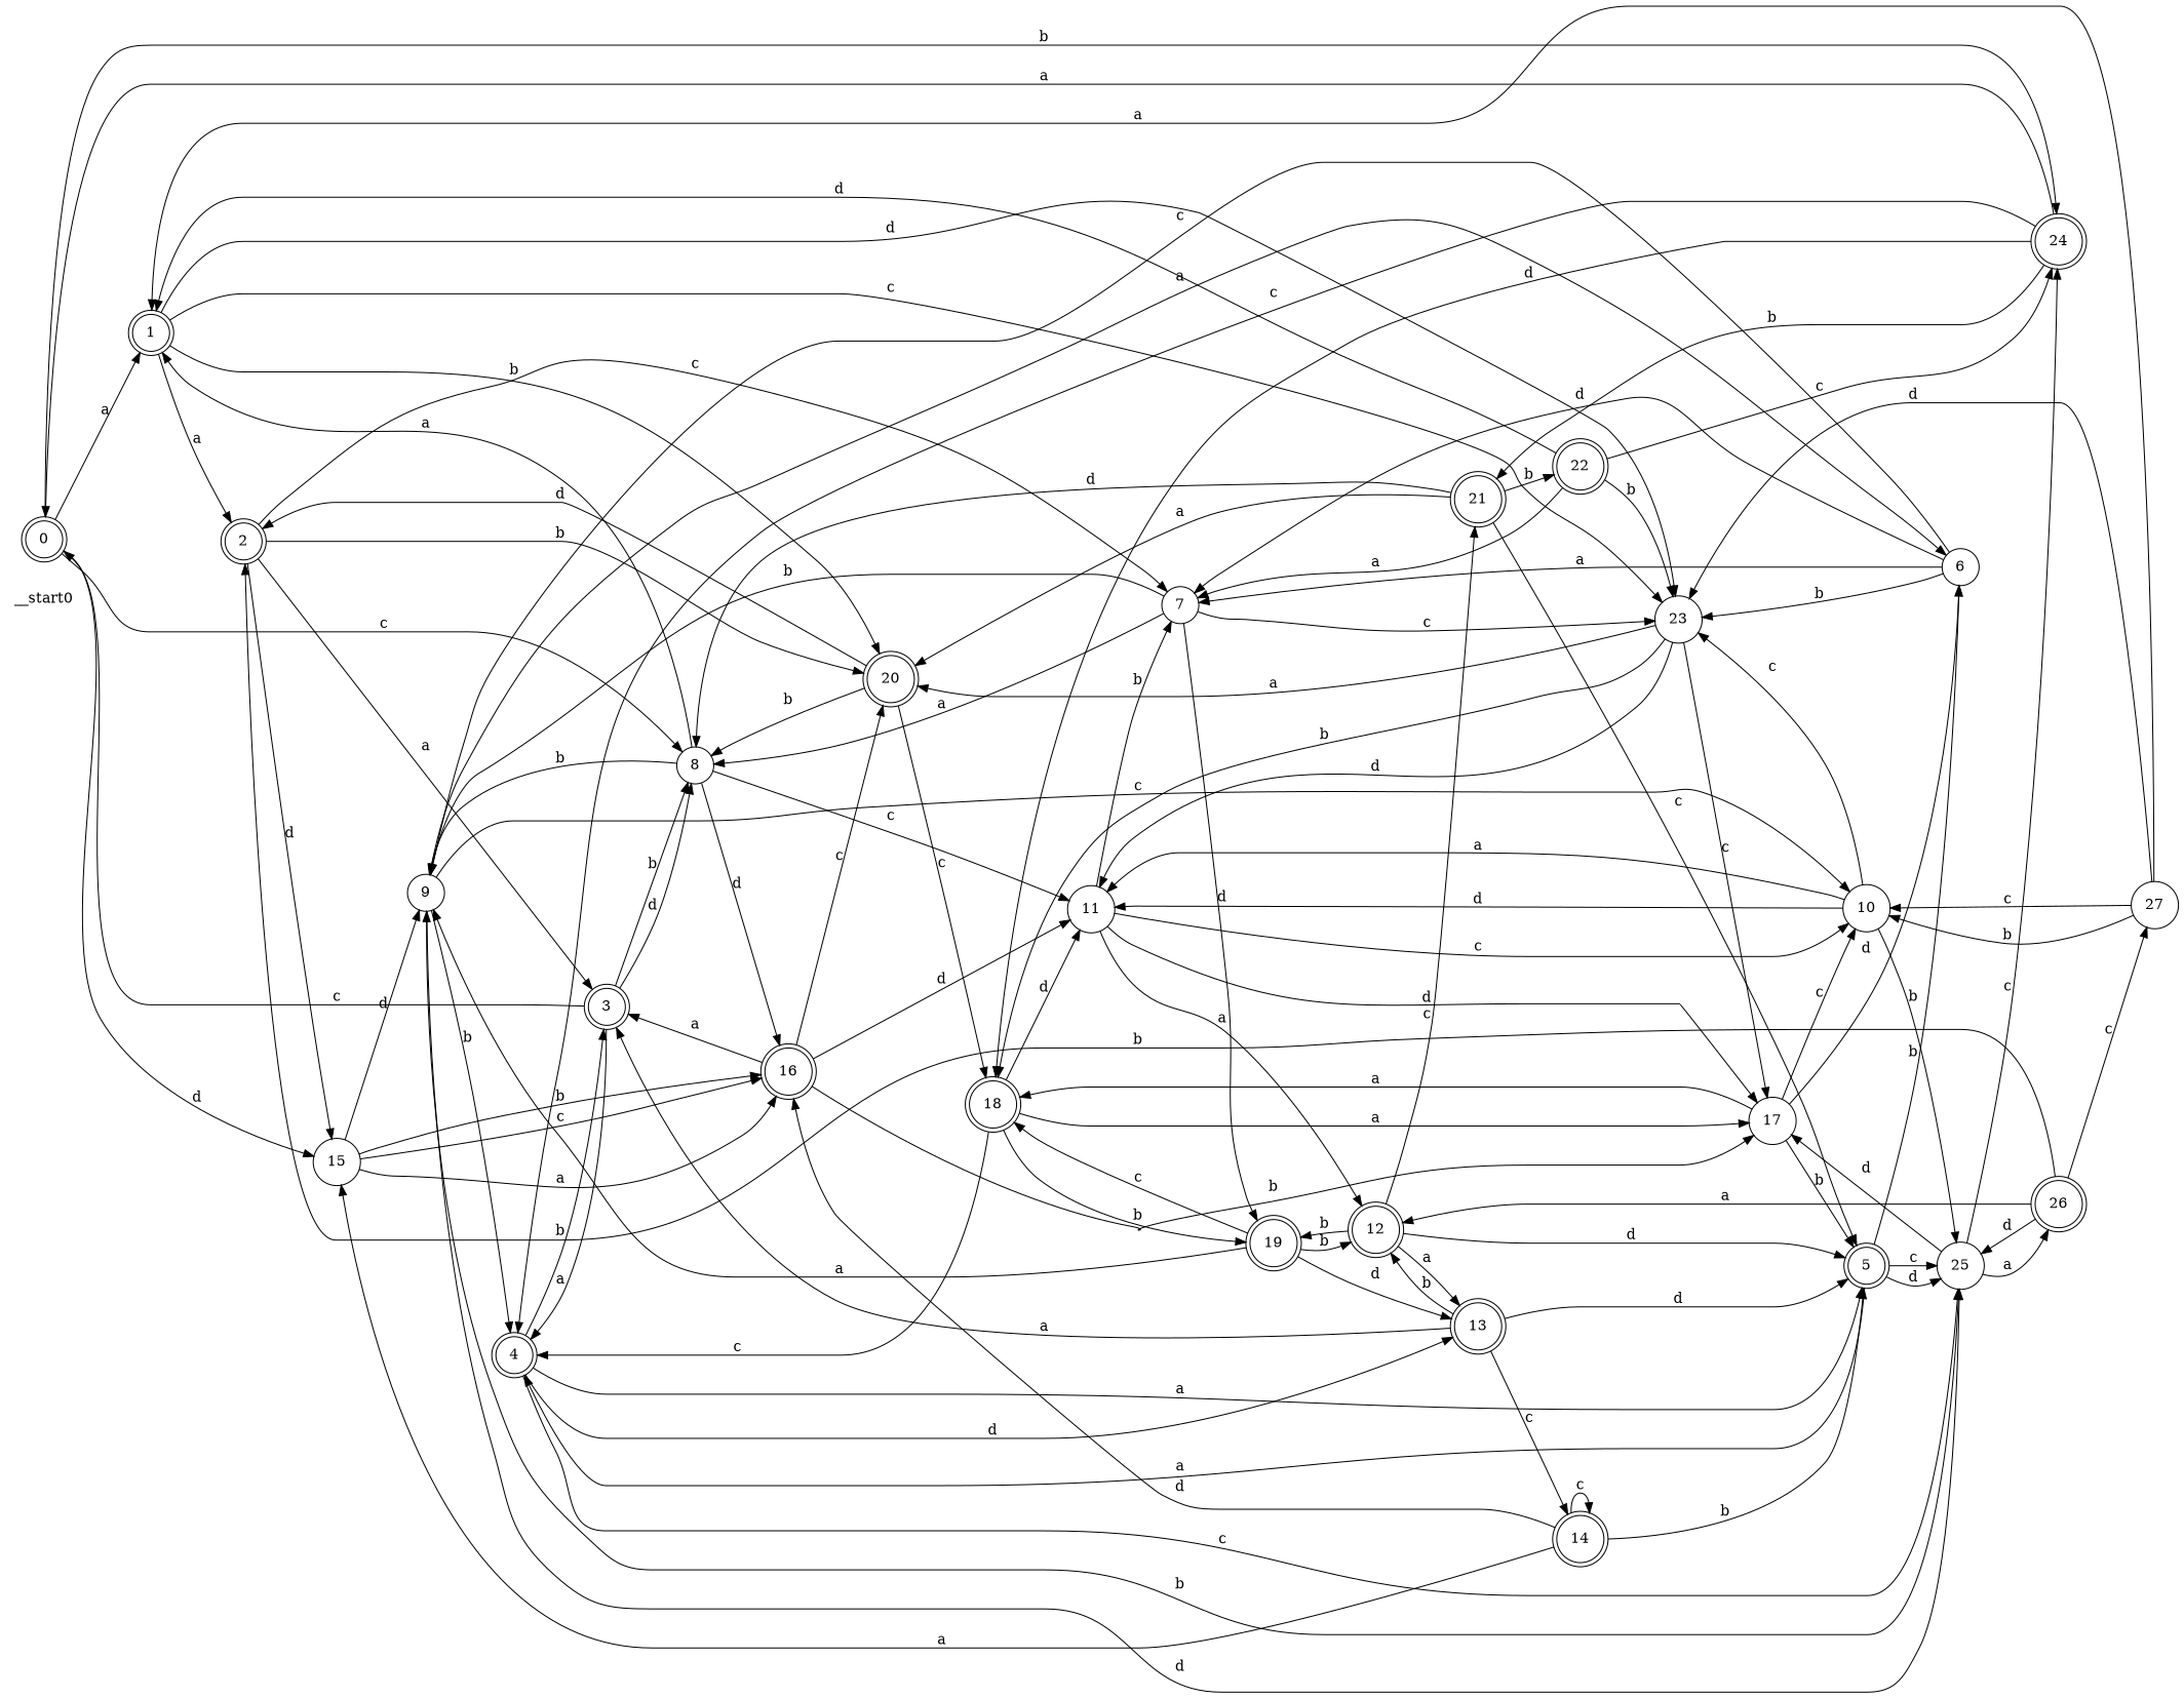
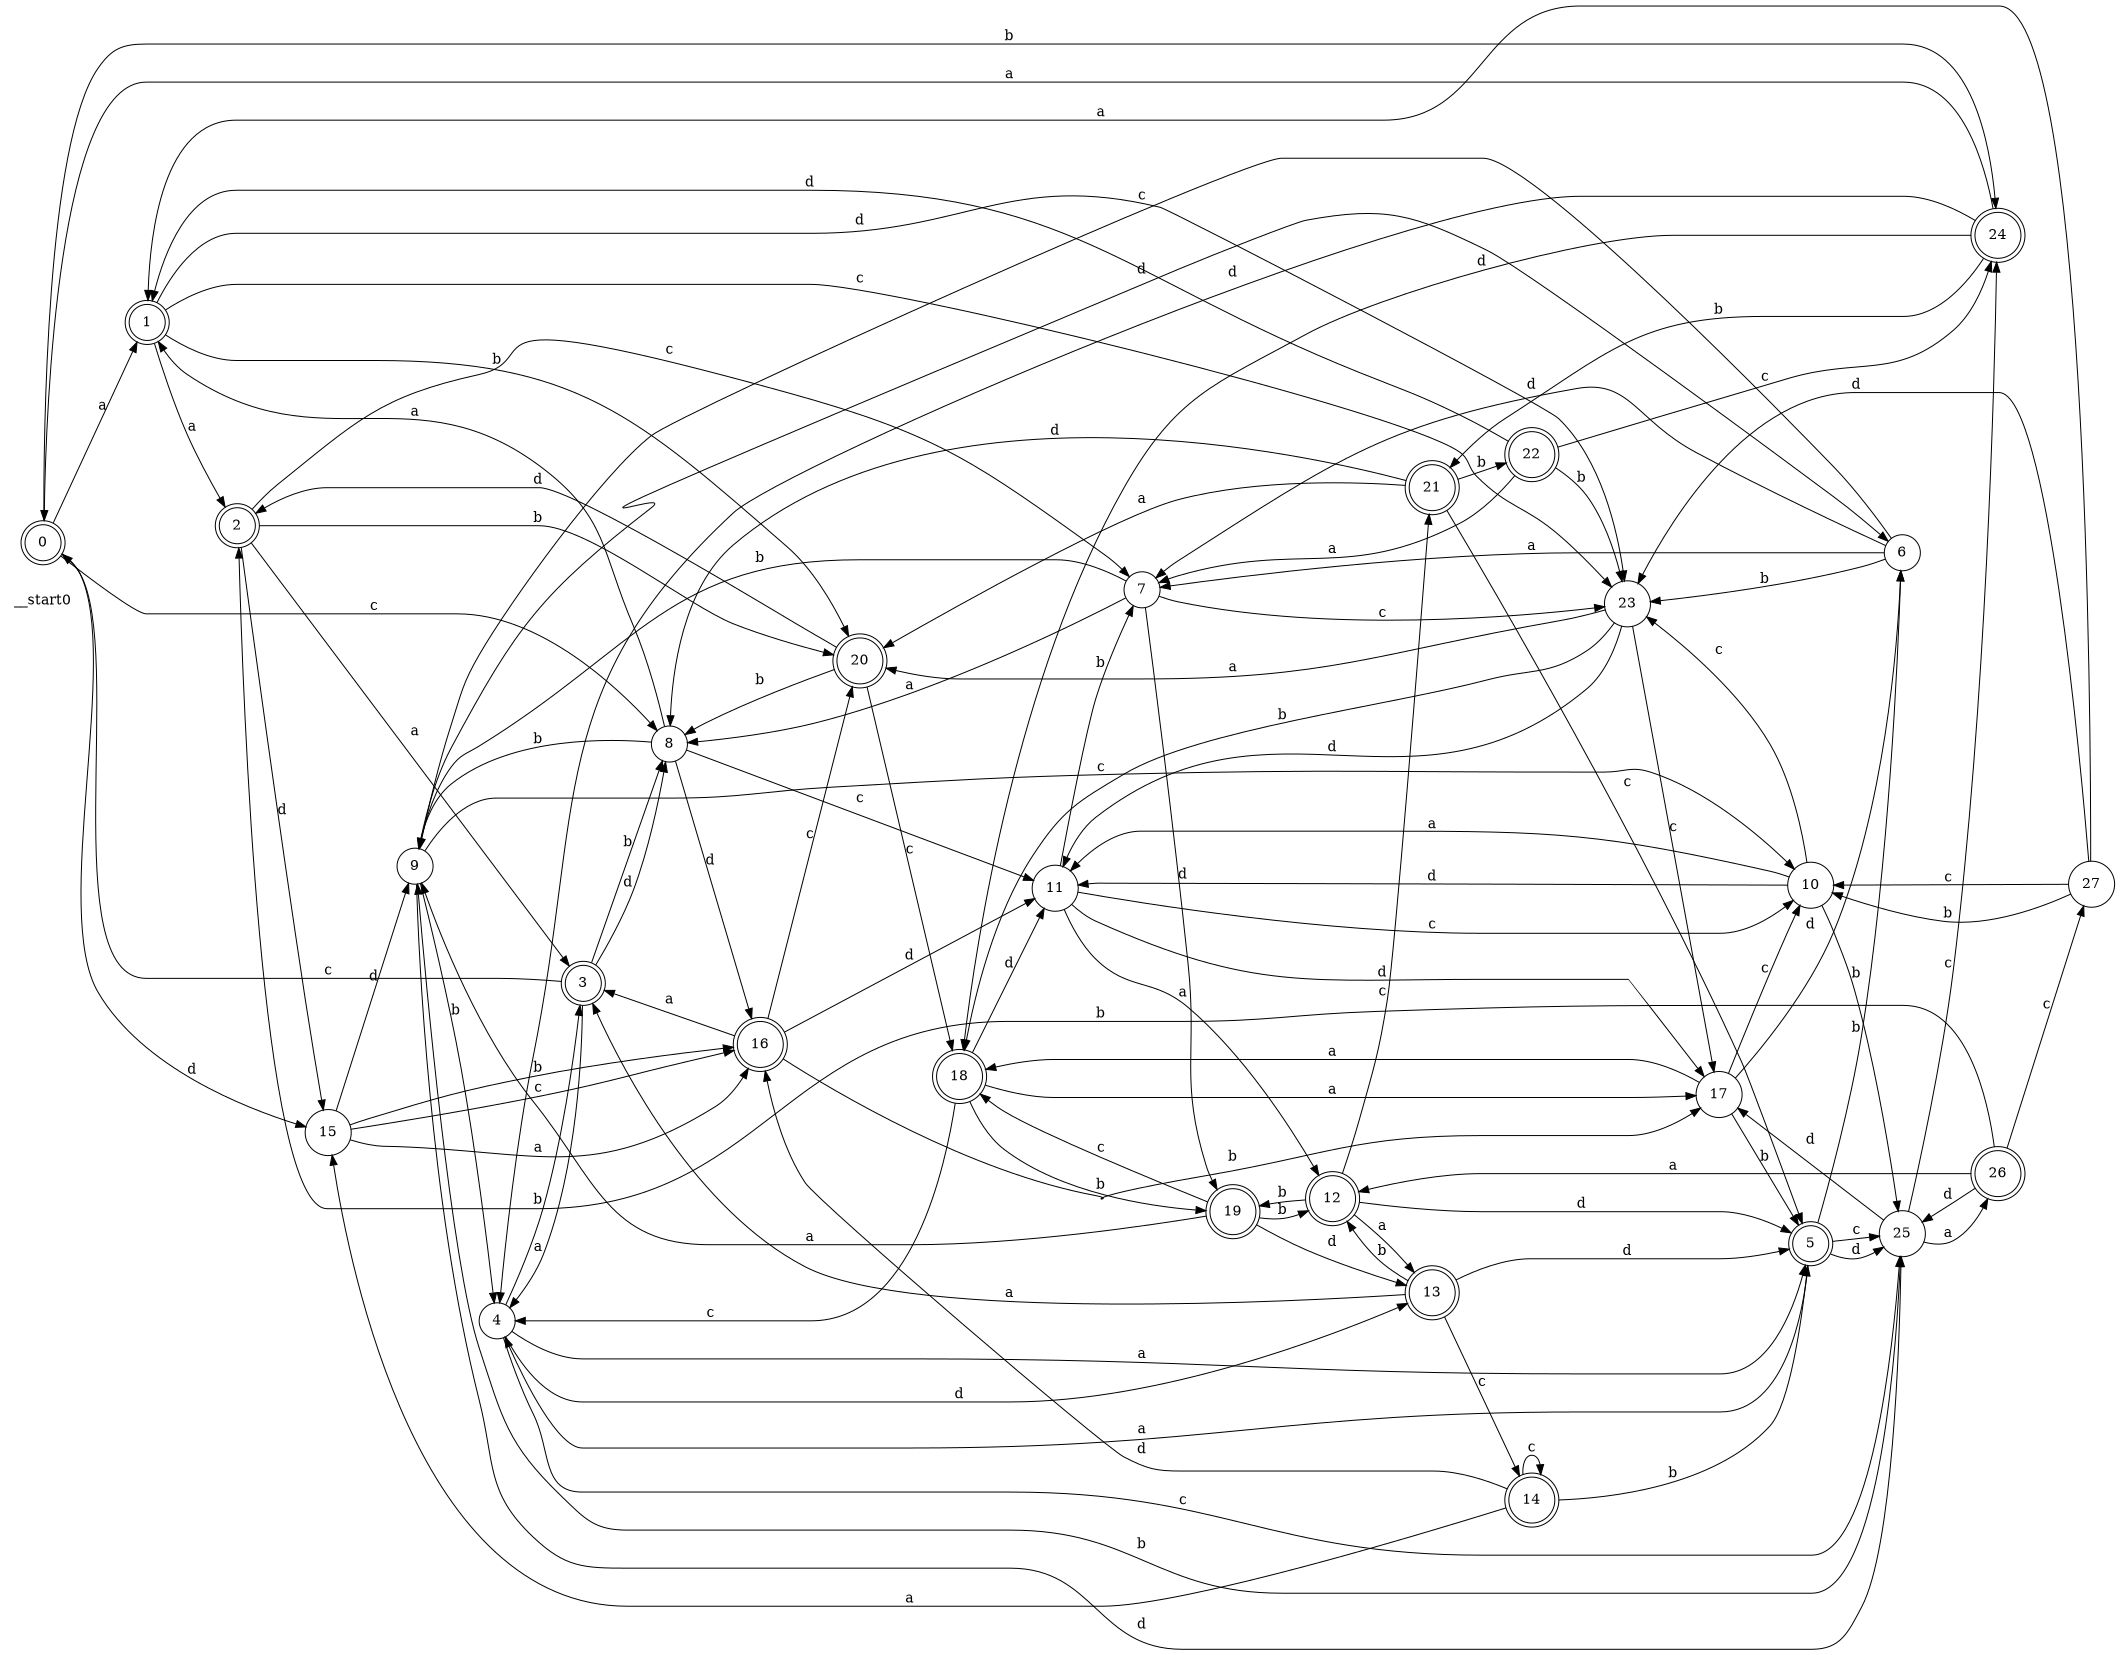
  digraph {
    rankdir=LR
    node [shape=doublecircle color=black fillcolor=white style="rounded,filled"]
    __start0 [shape=none color="" fillcolor="" style=""]
    n2 [label=0]
    n3 [label=1]
    n4 [label=8 shape=circle style=filled]
    n5 [label=15 shape=circle style=filled]
    n6 [label=24]
    n7 [label=2]
    n8 [label=20]
    n9 [label=23 shape=circle style=filled]
    n10 [label=9 shape=circle style=filled]
    n11 [label=11 shape=circle style=filled]
    n12 [label=16]
-   n13 [label=4 style=filled]
+   n13 [label=4 shape=circle style=filled]
    n14 [label=21]
    n15 [label=18]
    n16 [label=3]
    n17 [label=7 shape=circle style=filled]
    n18 [label=17 shape=circle style=filled]
    n19 [label=19]
    n20 [label=5]
    n21 [label=13]
    n22 [label=25 shape=circle style=filled]
    n23 [label=6 shape=circle style=filled]
    n24 [label=12]
    n25 [label=14]
    n26 [label=26]
    n27 [label=10 shape=circle style=filled]
    n28 [label=22]
    n29 [label=27 shape=circle style=filled]
    n2 -> n3 [label=a]
    n2 -> n4 [label=c]
    n2 -> n5 [label=d]
    n2 -> n6 [label=b]
    n3 -> n7 [label=a]
    n3 -> n8 [label=b]
    n3 -> n9 [label=c]
    n3 -> n9 [label=d]
    n4 -> n3 [label=a]
    n4 -> n10 [label=b]
    n4 -> n11 [label=c]
    n4 -> n12 [label=d]
    n5 -> n10 [label=d]
    n5 -> n12 [label=a]
    n5 -> n12 [label=b]
    n5 -> n12 [label=c]
    n6 -> n2 [label=a]
-   n6 -> n13 [label=c]
+   n6 -> n13 [label=d]
    n6 -> n14 [label=b]
    n6 -> n15 [label=d]
    n7 -> n5 [label=d]
    n7 -> n8 [label=b]
    n7 -> n16 [label=a]
    n7 -> n17 [label=c]
    n8 -> n4 [label=b]
    n8 -> n7 [label=d]
    n8 -> n15 [label=c]
    n9 -> n8 [label=a]
    n9 -> n11 [label=d]
    n9 -> n15 [label=b]
    n9 -> n18 [label=c]
    n10 -> n13 [label=b]
    n10 -> n22 [label=d]
-   n10 -> n23 [label=a]
+   n10 -> n23 [label=d]
    n10 -> n27 [label=c]
    n11 -> n17 [label=b]
    n11 -> n18 [label=d]
    n11 -> n24 [label=a]
    n11 -> n27 [label=c]
    n12 -> n8 [label=c]
    n12 -> n11 [label=d]
    n12 -> n16 [label=a]
    n12 -> n18 [label=b]
    n13 -> n16 [label=b]
    n13 -> n20 [label=a]
    n13 -> n21 [label=d]
    n13 -> n22 [label=c]
    n14 -> n4 [label=d]
    n14 -> n8 [label=a]
    n14 -> n20 [label=c]
    n14 -> n28 [label=b]
    n15 -> n11 [label=d]
    n15 -> n13 [label=c]
    n15 -> n18 [label=a]
    n15 -> n19 [label=b]
    n16 -> n2 [label=c]
    n16 -> n4 [label=b]
    n16 -> n4 [label=d]
    n16 -> n13 [label=a]
    n17 -> n4 [label=a]
    n17 -> n9 [label=c]
    n17 -> n10 [label=b]
    n17 -> n19 [label=d]
    n18 -> n15 [label=a]
    n18 -> n20 [label=b]
    n18 -> n23 [label=d]
    n18 -> n27 [label=c]
    n19 -> n10 [label=a]
    n19 -> n15 [label=c]
    n19 -> n21 [label=d]
    n19 -> n24 [label=b]
    n20 -> n13 [label=a]
    n20 -> n22 [label=c]
    n20 -> n22 [label=d]
    n20 -> n23 [label=b]
    n21 -> n16 [label=a]
    n21 -> n20 [label=d]
    n21 -> n24 [label=b]
    n21 -> n25 [label=c]
    n22 -> n6 [label=c]
    n22 -> n10 [label=b]
    n22 -> n18 [label=d]
    n22 -> n26 [label=a]
    n23 -> n9 [label=b]
    n23 -> n10 [label=c]
    n23 -> n17 [label=a]
    n23 -> n17 [label=d]
    n24 -> n14 [label=c]
    n24 -> n19 [label=b]
    n24 -> n20 [label=d]
    n24 -> n21 [label=a]
    n25 -> n5 [label=a]
    n25 -> n12 [label=d]
    n25 -> n20 [label=b]
    n25 -> n25 [label=c]
    n26 -> n7 [label=b]
    n26 -> n22 [label=d]
    n26 -> n24 [label=a]
    n26 -> n29 [label=c]
    n27 -> n9 [label=c]
    n27 -> n11 [label=a]
    n27 -> n11 [label=d]
    n27 -> n22 [label=b]
    n28 -> n3 [label=d]
    n28 -> n6 [label=c]
    n28 -> n9 [label=b]
    n28 -> n17 [label=a]
    n29 -> n3 [label=a]
    n29 -> n9 [label=d]
    n29 -> n27 [label=b]
    n29 -> n27 [label=c]
  }
